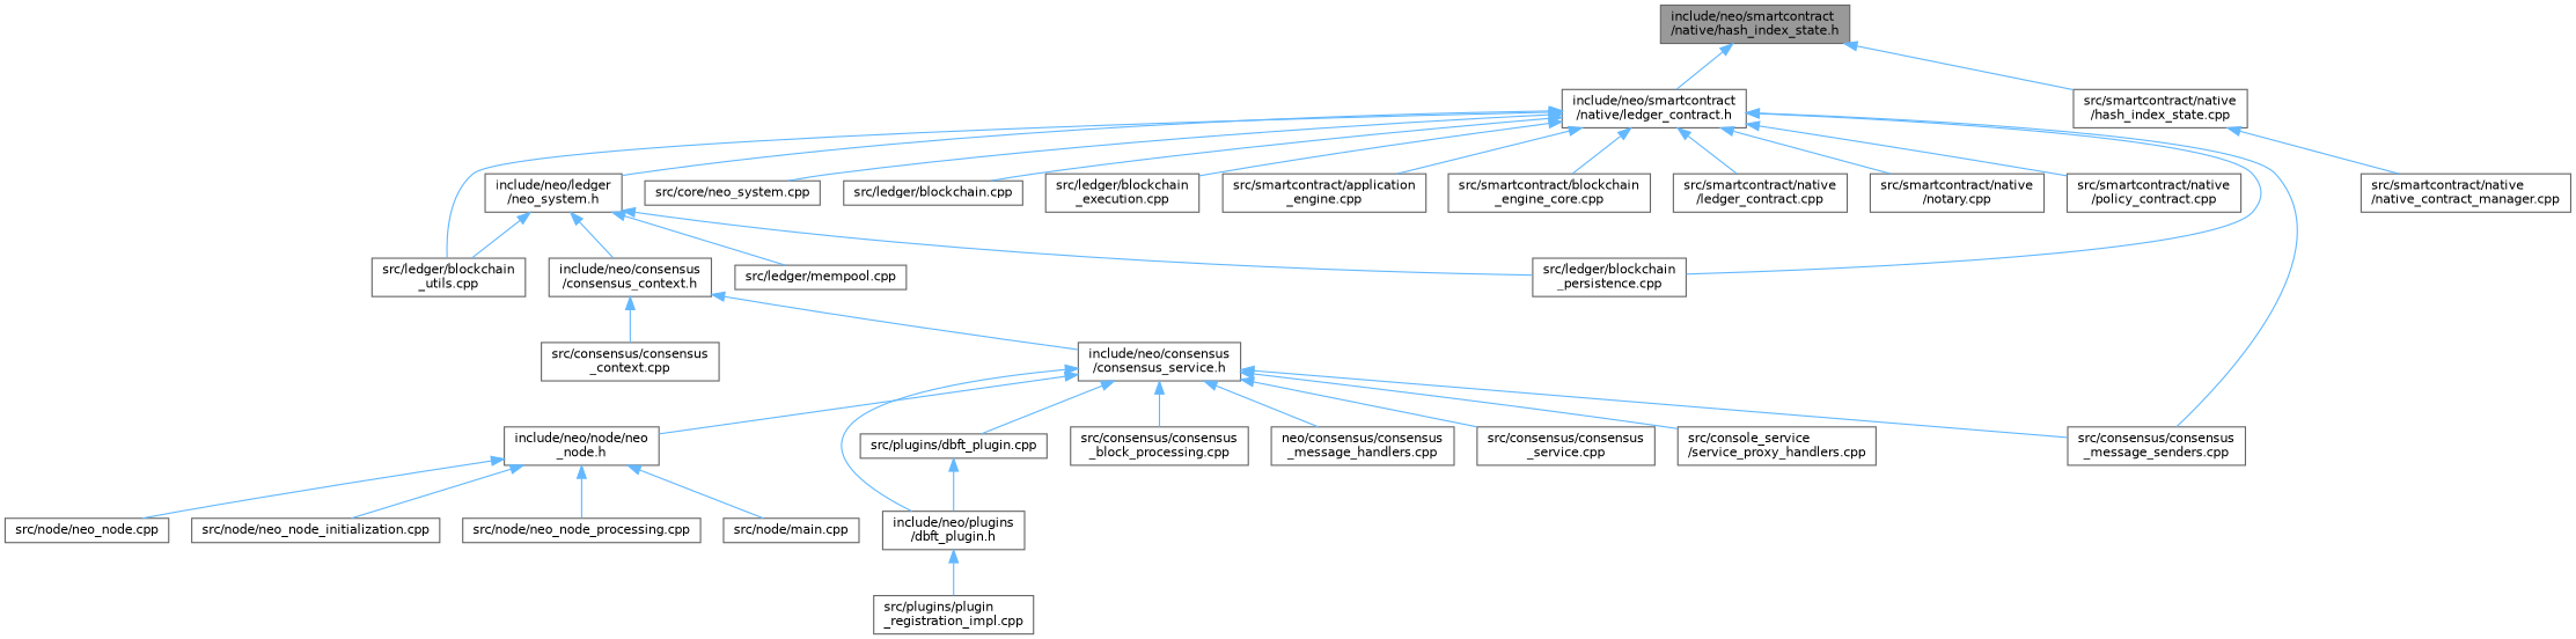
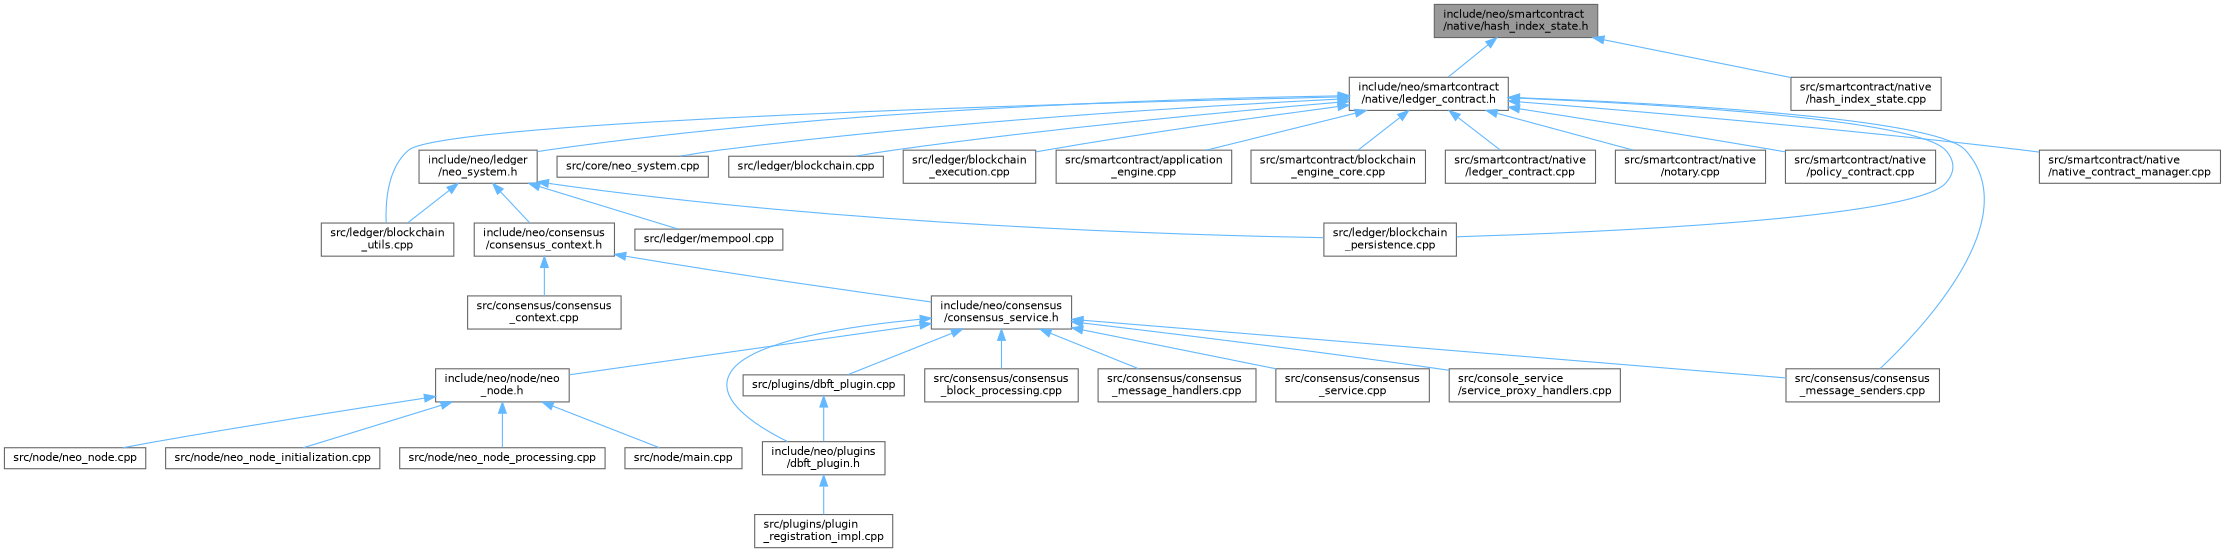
  digraph {
    node [color=grey40 fillcolor=white fontname=Helvetica fontsize=10 shape=box style=filled]
    edge [color=steelblue1 dir=back fontname=Helvetica fontsize=10 labelfontname=Helvetica labelfontsize=10 style=solid]
    n1 [color=gray40 fillcolor=grey60 fontcolor=black height=0.2 label="include/neo/smartcontract\l/native/hash_index_state.h" width=0.4]
    n2 [height=0.2 label="include/neo/smartcontract\l/native/ledger_contract.h" width=0.4]
    n3 [height=0.2 label="src/smartcontract/native\l/hash_index_state.cpp" width=0.4]
    n4 [height=0.2 label="include/neo/ledger\l/neo_system.h" width=0.4]
    n5 [height=0.2 label="src/ledger/blockchain\l_persistence.cpp" width=0.4]
    n6 [height=0.2 label="src/ledger/blockchain\l_utils.cpp" width=0.4]
    n7 [height=0.2 label="src/core/neo_system.cpp" width=0.4]
    n8 [height=0.2 label="src/ledger/blockchain.cpp" width=0.4]
    n9 [height=0.2 label="src/ledger/blockchain\l_execution.cpp" width=0.4]
    n10 [height=0.2 label="src/smartcontract/application\l_engine.cpp" width=0.4]
    n11 [height=0.2 label="src/smartcontract/blockchain\l_engine_core.cpp" width=0.4]
    n12 [height=0.2 label="src/smartcontract/native\l/ledger_contract.cpp" width=0.4]
    n13 [height=0.2 label="src/smartcontract/native\l/native_contract_manager.cpp" width=0.4]
    n14 [height=0.2 label="src/smartcontract/native\l/notary.cpp" width=0.4]
    n15 [height=0.2 label="src/smartcontract/native\l/policy_contract.cpp" width=0.4]
    n16 [height=0.2 label="src/consensus/consensus\l_message_senders.cpp" width=0.4]
    n17 [height=0.2 label="include/neo/consensus\l/consensus_context.h" width=0.4]
    n18 [height=0.2 label="src/ledger/mempool.cpp" width=0.4]
    n19 [height=0.2 label="src/consensus/consensus\l_context.cpp" width=0.4]
    n20 [height=0.2 label="include/neo/consensus\l/consensus_service.h" width=0.4]
    n21 [height=0.2 label="include/neo/node/neo\l_node.h" width=0.4]
    n22 [height=0.2 label="include/neo/plugins\l/dbft_plugin.h" width=0.4]
    n23 [height=0.2 label="src/plugins/dbft_plugin.cpp" width=0.4]
    n24 [height=0.2 label="src/consensus/consensus\l_block_processing.cpp" width=0.4]
-   n25 [height=0.2 label="neo/consensus/consensus\l_message_handlers.cpp" width=0.4]
+   n25 [height=0.2 label="src/consensus/consensus\l_message_handlers.cpp" width=0.4]
    n26 [height=0.2 label="src/consensus/consensus\l_service.cpp" width=0.4]
    n27 [height=0.2 label="src/console_service\l/service_proxy_handlers.cpp" width=0.4]
    n28 [height=0.2 label="src/node/main.cpp" width=0.4]
    n29 [height=0.2 label="src/node/neo_node.cpp" width=0.4]
    n30 [height=0.2 label="src/node/neo_node_initialization.cpp" width=0.4]
    n31 [height=0.2 label="src/node/neo_node_processing.cpp" width=0.4]
    n32 [height=0.2 label="src/plugins/plugin\l_registration_impl.cpp" width=0.4]
    n1 -> n2
    n1 -> n3
    n2 -> n4
    n2 -> n5
    n2 -> n6
    n2 -> n7
    n2 -> n8
    n2 -> n9
    n2 -> n10
    n2 -> n11
    n2 -> n12
-   n3 -> n13
+   n2 -> n13
    n2 -> n14
    n2 -> n15
    n2 -> n16
    n4 -> n5
    n4 -> n6
    n4 -> n17
    n4 -> n18
    n17 -> n19
    n17 -> n20
    n20 -> n16
    n20 -> n21
    n20 -> n22
    n20 -> n23
    n20 -> n24
    n20 -> n25
    n20 -> n26
    n20 -> n27
    n21 -> n28
    n21 -> n29
    n21 -> n30
    n21 -> n31
    n22 -> n32
    n23 -> n22
  }
